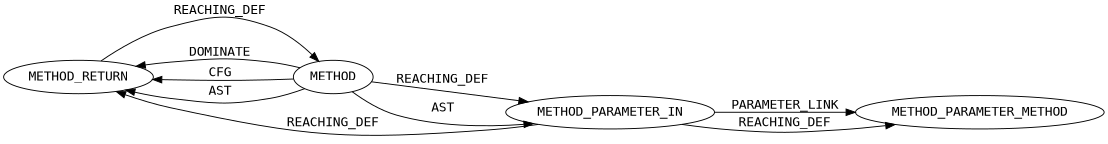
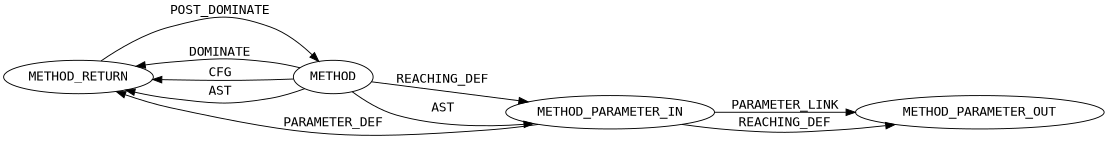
  digraph {
    fontname="DejaVu Sans Mono"
    rankdir=LR
    node [CODE=p1 EVALUATION_STRATEGY=BY_VALUE ORDER=1 TYPE_FULL_NAME=ANY fontname="DejaVu Sans Mono" NAME=p1]
    edge [fontname="DejaVu Sans Mono"]
    n1 [CODE=RET ORDER=2 label=METHOD_RETURN NAME=""]
    n2 [AST_PARENT_FULL_NAME="<global>" AST_PARENT_TYPE=NAMESPACE_BLOCK CODE="<empty>" FILENAME="<empty>" FULL_NAME=ceph_decode_8 IS_EXTERNAL=true NAME=ceph_decode_8 ORDER=0 label=METHOD EVALUATION_STRATEGY="" TYPE_FULL_NAME=""]
    n3 [INDEX=1 IS_VARIADIC=false label=METHOD_PARAMETER_IN]
-   n4 [INDEX=1 IS_VARIADIC=false label=METHOD_PARAMETER_METHOD]
-   n1 -> n2 [label=REACHING_DEF]
+   n4 [INDEX=1 IS_VARIADIC=false label=METHOD_PARAMETER_OUT]
+   n1 -> n2 [label=POST_DOMINATE]
    n2 -> n1 [label=DOMINATE]
    n2 -> n1 [label=CFG]
    n2 -> n1 [label=AST]
    n2 -> n3 [label=REACHING_DEF]
    n2 -> n3 [label=AST]
-   n3 -> n1 [VARIABLE=p1 label=REACHING_DEF]
+   n3 -> n1 [VARIABLE=p1 label=PARAMETER_DEF]
    n3 -> n4 [label=PARAMETER_LINK]
    n3 -> n4 [VARIABLE=p1 label=REACHING_DEF]
  }
